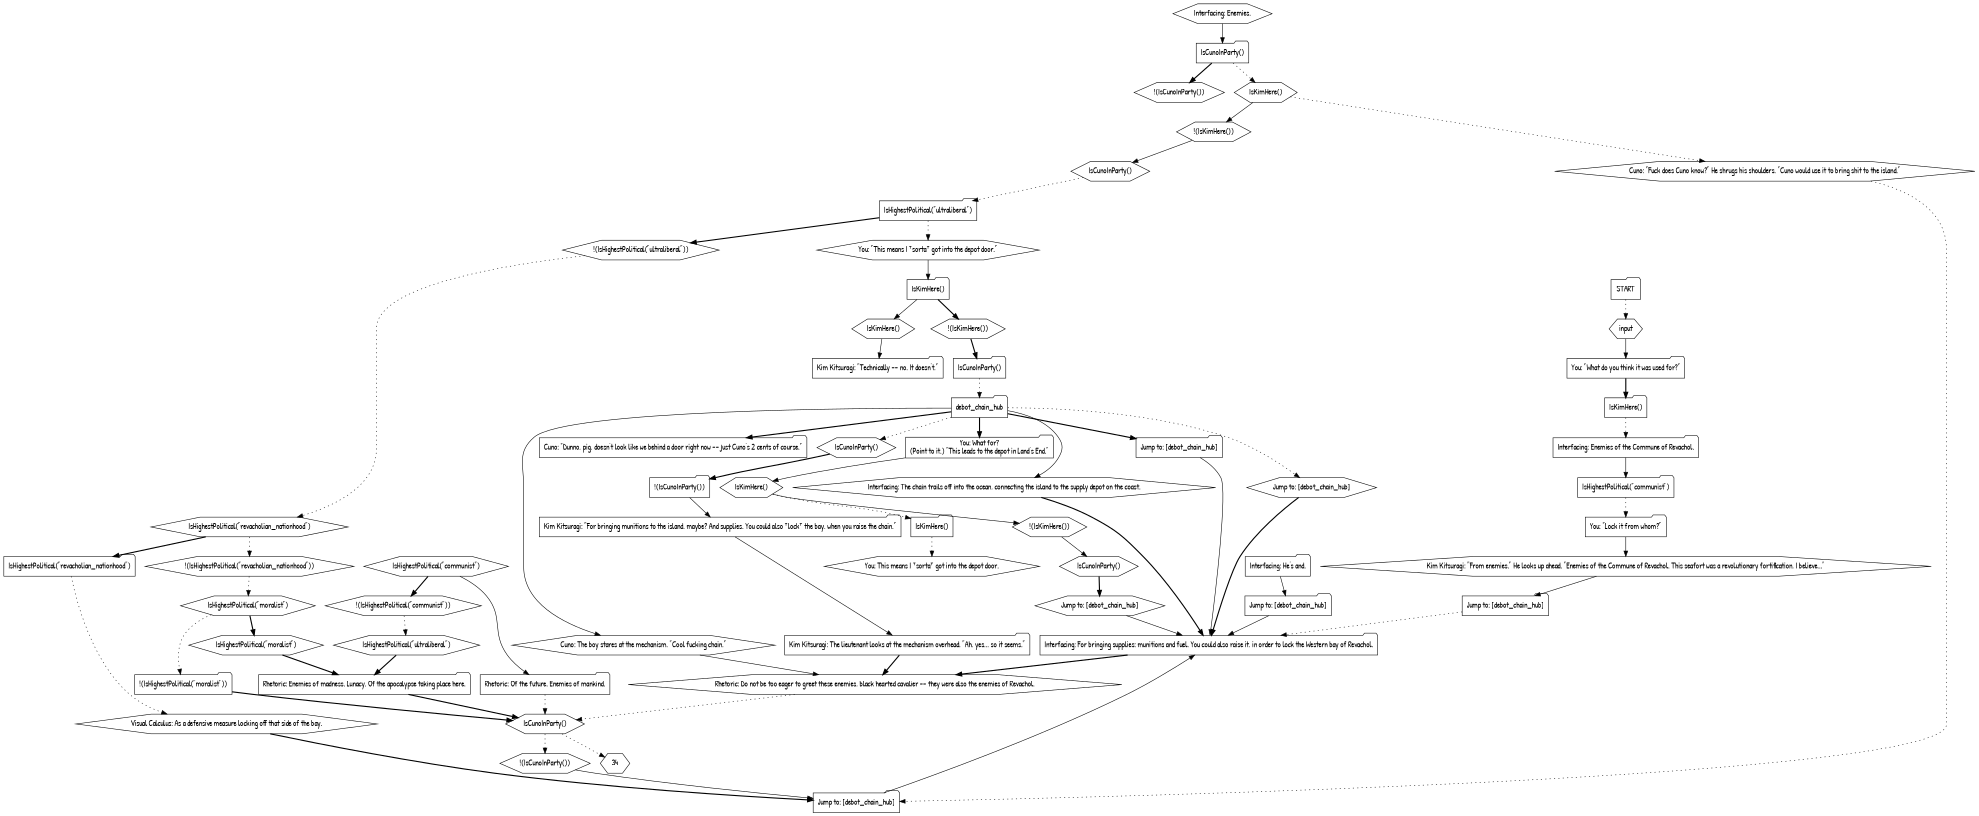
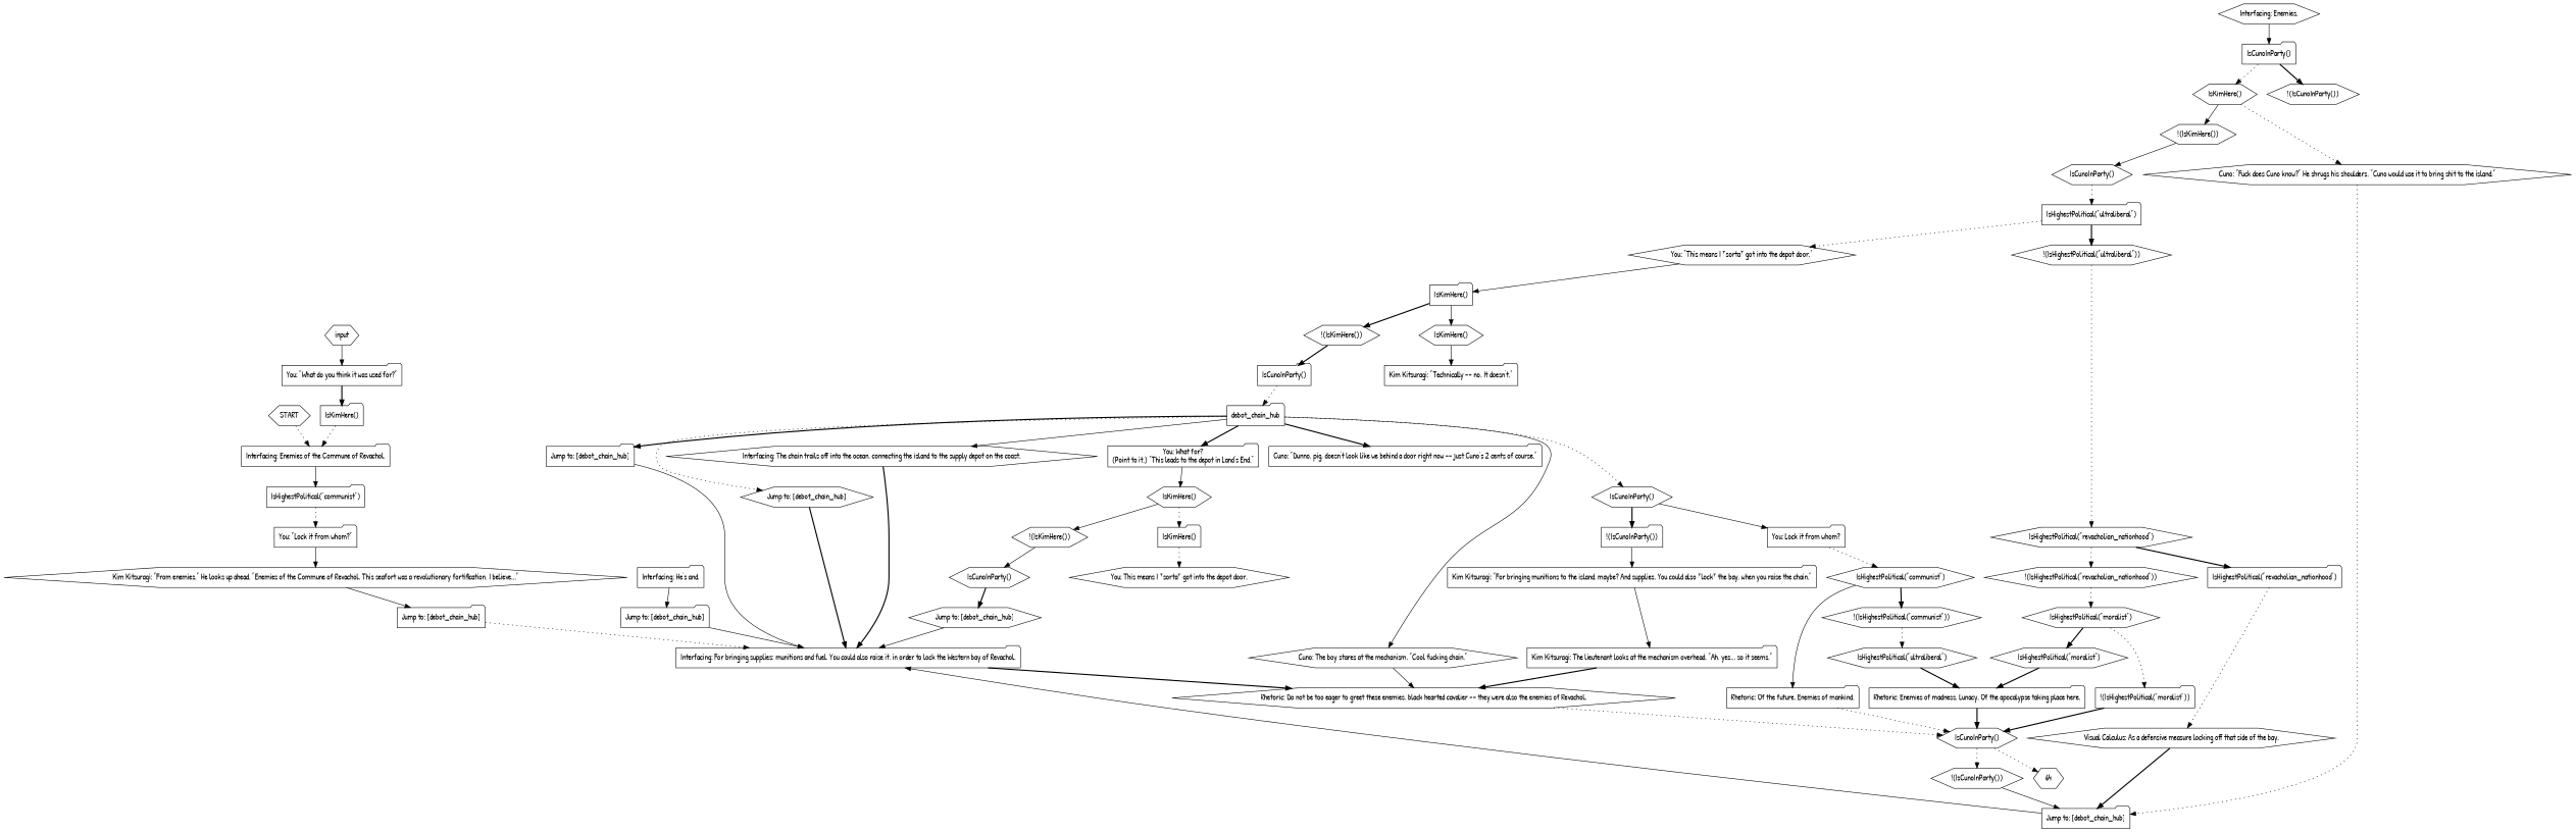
  digraph {
    fontname="Patrick Hand"
    node [fontname="Patrick Hand" shape=hexagon]
    edge [fontname="Patrick Hand" style=solid]
-   n1 [label=START shape=folder]
+   n1 [label=START]
    n2 [label=input]
    n3 [label="You: \"What do you think it was used for?\"" shape=folder]
    n4 [label="IsKimHere()" shape=folder]
    n5 [label="Jump to: [debot_chain_hub]" shape=folder]
    n6 [label="Interfacing: For bringing supplies: munitions and fuel. You could also raise it, in order to lock the Western bay of Revachol." shape=folder]
    n7 [label="Rhetoric: Do not be too eager to greet these enemies, black hearted cavalier -- they were also the enemies of Revachol."]
    n8 [label="Rhetoric: Enemies of madness. Lunacy. Of the apocalypse taking place here." shape=folder]
    n9 [label="IsCunoInParty()"]
    n10 [label="!(IsCunoInParty())"]
-   64 [label=34]
+   64
    n12 [label="IsKimHere()"]
    n13 [label="IsKimHere()" shape=folder]
    n14 [label="!(IsKimHere())"]
    n15 [label="You: This means I *sorta* got into the depot door."]
    n16 [label="IsCunoInParty()"]
    n17 [label="Jump to: [debot_chain_hub]"]
    n18 [label="Kim Kitsuragi: \"Technically -- no. It doesn't.\"" shape=folder]
    n19 [label="Interfacing: He's and." shape=folder]
    n20 [label="Jump to: [debot_chain_hub]" shape=folder]
    n21 [label="IsHighestPolitical(\"moralist\")"]
    n22 [label="IsHighestPolitical(\"moralist\")"]
    n23 [label="!(IsHighestPolitical(\"moralist\"))" shape=folder]
    n24 [label="Kim Kitsuragi: \"From enemies.\" He looks up ahead. \"Enemies of the Commune of Revachol. This seafort was a revolutionary fortification, I believe...\""]
    n25 [label="Jump to: [debot_chain_hub]" shape=folder]
    n26 [label="You: What for?\n(Point to it.) \"This leads to the depot in Land's End.\"" shape=folder]
    n27 [label="IsHighestPolitical(\"revacholian_nationhood\")"]
    n28 [label="IsHighestPolitical(\"revacholian_nationhood\")" shape=folder]
    n29 [label="!(IsHighestPolitical(\"revacholian_nationhood\"))"]
    n30 [label="Visual Calculus: As a defensive measure locking off that side of the bay."]
    n31 [label="IsKimHere()" shape=folder]
    n32 [label="IsKimHere()"]
    n33 [label="!(IsKimHere())"]
    n34 [label="IsCunoInParty()" shape=folder]
    n35 [label=debot_chain_hub shape=folder]
    n36 [label="Interfacing: Enemies."]
    n37 [label="IsCunoInParty()" shape=folder]
    n38 [label="!(IsCunoInParty())"]
    n39 [label="IsKimHere()"]
    n40 [label="IsHighestPolitical(\"communist\")"]
    n41 [label="!(IsHighestPolitical(\"communist\"))"]
    n42 [label="Rhetoric: Of the future. Enemies of mankind." shape=folder]
    n43 [label="IsHighestPolitical(\"ultraliberal\")"]
    n44 [label="IsHighestPolitical(\"communist\")" shape=folder]
    n45 [label="You: \"Lock it from whom?\"" shape=folder]
    n46 [label="Cuno: \"Dunno, pig, doesn't look like we behind a door right now -- just Cuno's 2 cents of course.\"" shape=folder]
    n47 [label="Jump to: [debot_chain_hub]"]
    n48 [label="IsCunoInParty()"]
    n49 [label="Cuno: The boy stares at the mechanism. \"Cool fucking chain.\""]
    n50 [label="Interfacing: The chain trails off into the ocean, connecting the island to the supply depot on the coast."]
    n51 [label="Jump to: [debot_chain_hub]" shape=folder]
    n52 [label="!(IsCunoInParty())" shape=folder]
+   n53 [label="You: Lock it from whom?" shape=folder]
    n54 [label="Kim Kitsuragi: \"For bringing munitions to the island, maybe? And supplies. You could also *lock* the bay, when you raise the chain.\"" shape=folder]
    n55 [label="Kim Kitsuragi: The lieutenant looks at the mechanism overhead. \"Ah, yes... so it seems.\"" shape=folder]
    n56 [label="Interfacing: Enemies of the Commune of Revachol." shape=folder]
    n57 [label="!(IsKimHere())"]
    n58 [label="Cuno: \"Fuck does Cuno know?\" He shrugs his shoulders. \"Cuno would use it to bring shit to the island.\""]
    n59 [label="IsCunoInParty()"]
    n60 [label="IsHighestPolitical(\"ultraliberal\")" shape=folder]
    n61 [label="!(IsHighestPolitical(\"ultraliberal\"))"]
    n62 [label="You: \"This means I *sorta* got into the depot door.\""]
-   n1 -> n2 [style=dotted]
+   n1 -> n56 [style=dotted]
    n2 -> n3
    n3 -> n4 [style=bold]
    n4 -> n56 [style=dotted]
    n5 -> n6
    n6 -> n7 [style=bold]
    n7 -> n9 [style=dotted]
    n8 -> n9 [style=bold]
    n9 -> n10 [style=dotted]
    n9 -> 64 [style=dotted]
    n10 -> n5
    n12 -> n13 [style=dotted]
    n12 -> n14
    n13 -> n15 [style=dotted]
    n14 -> n16
    n16 -> n17 [style=bold]
    n17 -> n6
    n19 -> n20
    n20 -> n6
    n21 -> n22 [style=bold]
    n21 -> n23 [style=dotted]
    n22 -> n8 [style=bold]
    n23 -> n9 [style=bold]
    n24 -> n25
    n25 -> n6 [style=dotted]
    n26 -> n12
    n27 -> n28 [style=bold]
    n27 -> n29 [style=dotted]
    n28 -> n30 [style=dotted]
    n29 -> n21 [style=dotted]
    n30 -> n5 [style=bold]
    n31 -> n32
    n31 -> n33 [style=bold]
    n32 -> n18
    n33 -> n34 [style=bold]
    n34 -> n35 [style=dotted]
    n35 -> n26 [style=bold]
    n35 -> n46 [style=bold]
    n35 -> n47 [style=dotted]
    n35 -> n48 [style=dotted]
    n35 -> n49
    n35 -> n50
    n35 -> n51 [style=bold]
    n36 -> n37
    n37 -> n38 [style=bold]
    n37 -> n39 [style=dotted]
    n39 -> n57
    n39 -> n58 [style=dotted]
    n40 -> n41 [style=bold]
    n40 -> n42
    n41 -> n43 [style=dotted]
    n42 -> n9 [style=dotted]
    n43 -> n8 [style=bold]
    n44 -> n45 [style=dotted]
    n45 -> n24
    n47 -> n6 [style=bold]
    n48 -> n52 [style=bold]
+   n48 -> n53
    n49 -> n7
    n50 -> n6 [style=bold]
    n51 -> n6
    n52 -> n54
+   n53 -> n40 [style=dotted]
    n54 -> n55
    n55 -> n7 [style=bold]
    n56 -> n44
    n57 -> n59
    n58 -> n5 [style=dotted]
    n59 -> n60 [style=dotted]
    n60 -> n61 [style=bold]
    n60 -> n62 [style=dotted]
    n61 -> n27 [style=dotted]
    n62 -> n31
  }
